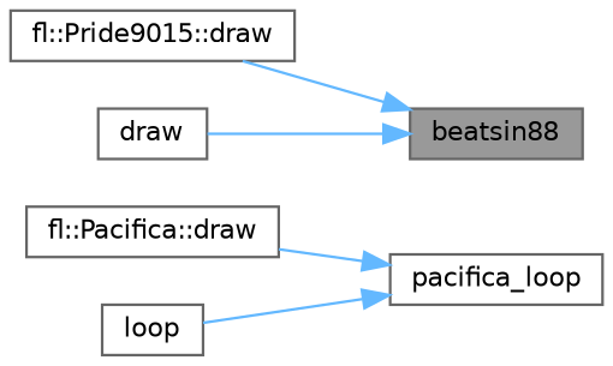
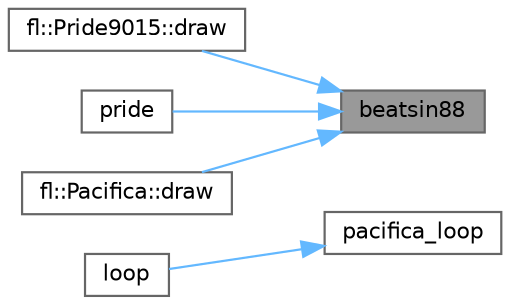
  digraph {
    rankdir=RL
    node [color=grey40 fillcolor=white fontname=Helvetica fontsize=10 shape=box style=filled]
    edge [color=steelblue1 dir=back fontname=Helvetica fontsize=10 labelfontname=Helvetica labelfontsize=10 style=solid]
    n1 [color=gray40 fillcolor=grey60 fontcolor=black height=0.2 label=beatsin88 width=0.4]
    n2 [height=0.2 label="fl::Pacifica::draw" width=0.4]
    n3 [height=0.2 label="fl::Pride9015::draw" width=0.4]
-   n4 [height=0.2 label=draw width=0.4]
+   n4 [height=0.2 label=pride width=0.4]
    n5 [height=0.2 label=pacifica_loop width=0.4]
    n6 [height=0.2 label=loop width=0.4]
-   n5 -> n2
+   n1 -> n2
    n1 -> n3
    n1 -> n4
    n5 -> n6
  }
